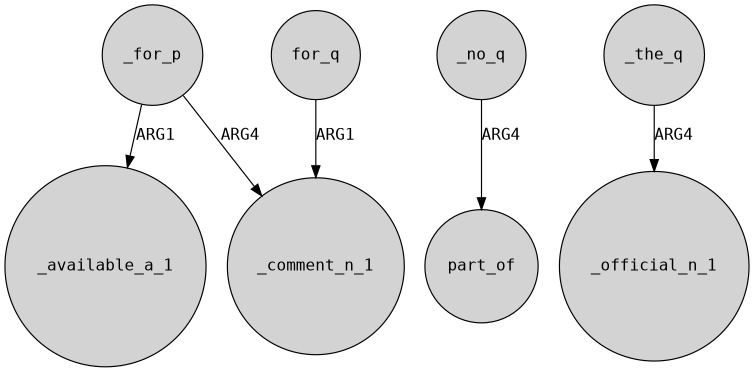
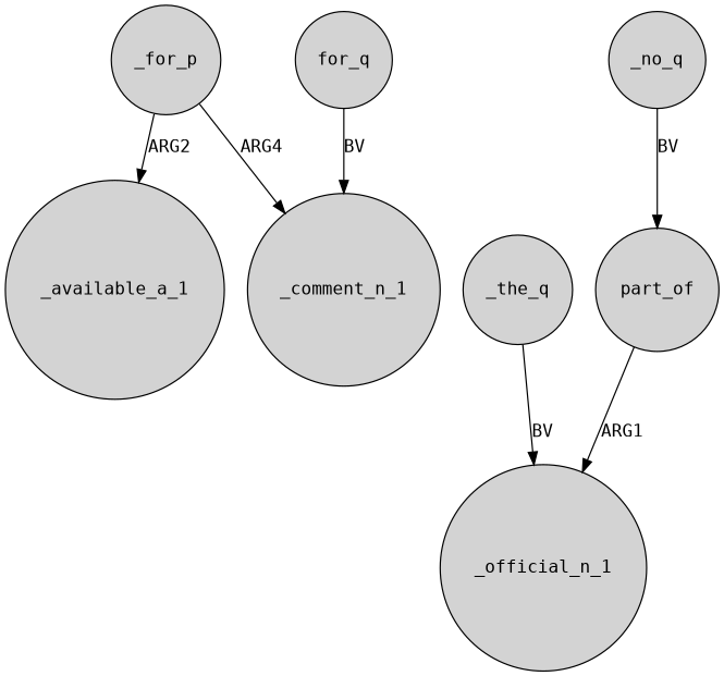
  digraph {
    fontname="DejaVu Sans Mono"
    node [fontname="DejaVu Sans Mono" shape=circle style=filled]
    edge [fontname="DejaVu Sans Mono"]
    _for_p
    _comment_n_1
    _available_a_1
    part_of
    _official_n_1
    _the_q
    _no_q
    n8 [label=for_q]
    _for_p -> _comment_n_1 [label=ARG4]
-   _for_p -> _available_a_1 [label=ARG1]
-   _the_q -> _official_n_1 [label=ARG4]
-   _no_q -> part_of [label=ARG4]
-   n8 -> _comment_n_1 [label=ARG1]
+   _for_p -> _available_a_1 [label=ARG2]
+   part_of -> _official_n_1 [label=ARG1]
+   _the_q -> _official_n_1 [label=BV]
+   _no_q -> part_of [label=BV]
+   n8 -> _comment_n_1 [label=BV]
  }
